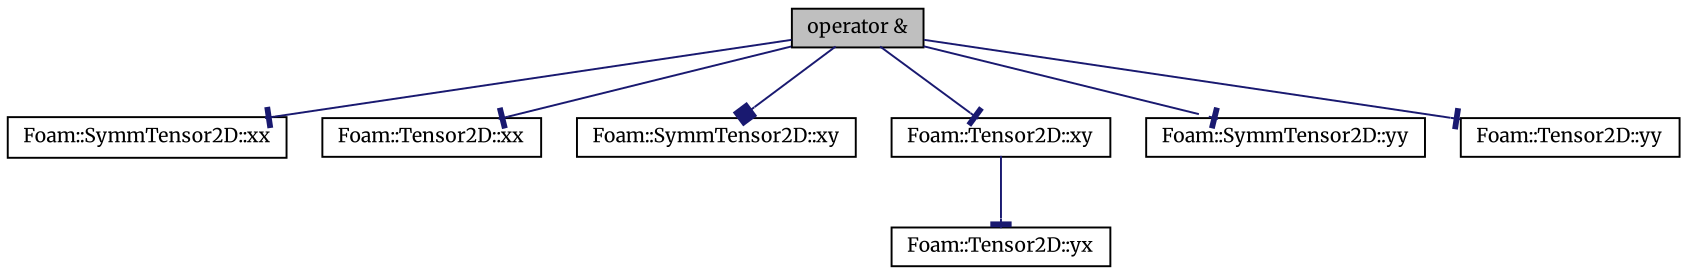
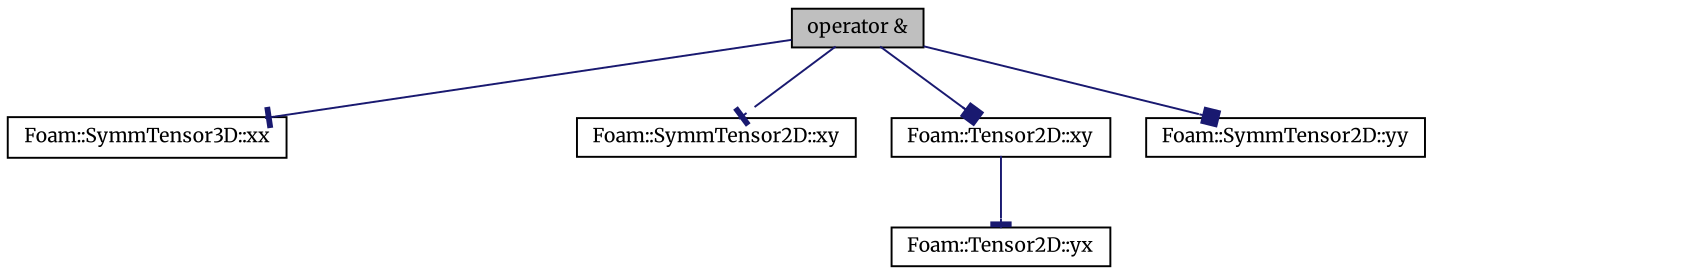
  digraph {
    fontname=Merriweather
    rankdir=TB
    node [color=black fontname=Merriweather fontsize=10 shape=record]
    edge [arrowhead=tee color=midnightblue fontname=Merriweather fontsize=10 labelfontname=FreeSans labelfontsize=10 style=solid]
    n1 [fillcolor=grey75 fontcolor=black height=0.2 label="operator &" style=filled width=0.4]
-   n2 [height=0.2 label="Foam::SymmTensor2D::xx" width=0.4]
-   n3 [height=0.2 label="Foam::Tensor2D::xx" width=0.4]
+   n2 [height=0.2 label="Foam::SymmTensor3D::xx" width=0.4]
    n4 [height=0.2 label="Foam::SymmTensor2D::xy" width=0.4]
    n5 [height=0.2 label="Foam::Tensor2D::xy" width=0.4]
    n6 [height=0.2 label="Foam::SymmTensor2D::yy" width=0.4]
-   n7 [height=0.2 label="Foam::Tensor2D::yy" width=0.4]
    n8 [height=0.2 label="Foam::Tensor2D::yx" width=0.4]
    n1 -> n2
-   n1 -> n3
-   n1 -> n4 [arrowhead=box]
-   n1 -> n5
-   n1 -> n6
-   n1 -> n7
+   n1 -> n4
+   n1 -> n5 [arrowhead=box]
+   n1 -> n6 [arrowhead=box]
    n5 -> n8
  }
